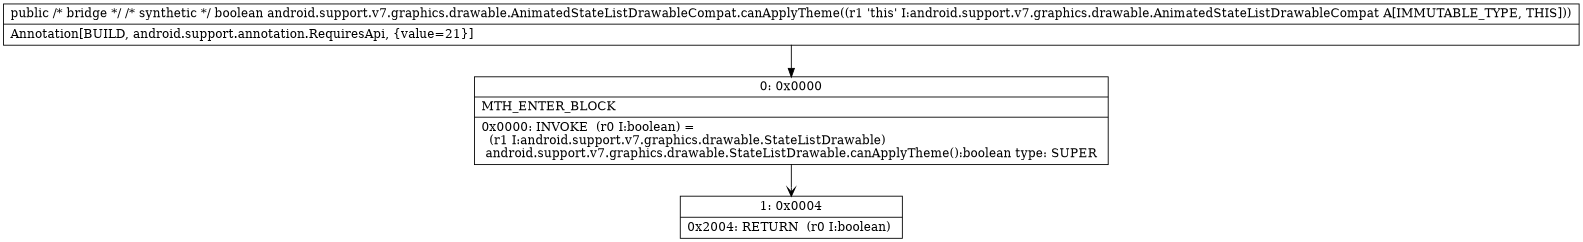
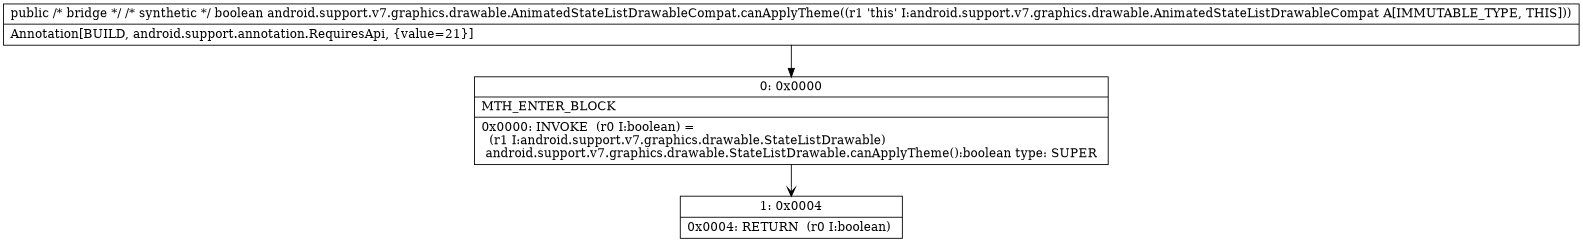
  digraph {
    node [shape=record]
    n1 [label="{0\:\ 0x0000|MTH_ENTER_BLOCK\l|0x0000: INVOKE  (r0 I:boolean) = \l  (r1 I:android.support.v7.graphics.drawable.StateListDrawable)\l android.support.v7.graphics.drawable.StateListDrawable.canApplyTheme():boolean type: SUPER \l}"]
-   n2 [label="{1\:\ 0x0004|0x2004: RETURN  (r0 I:boolean) \l}"]
+   n2 [label="{1\:\ 0x0004|0x0004: RETURN  (r0 I:boolean) \l}"]
    n3 [label="{public \/* bridge *\/ \/* synthetic *\/ boolean android.support.v7.graphics.drawable.AnimatedStateListDrawableCompat.canApplyTheme((r1 'this' I:android.support.v7.graphics.drawable.AnimatedStateListDrawableCompat A[IMMUTABLE_TYPE, THIS]))  | Annotation[BUILD, android.support.annotation.RequiresApi, \{value=21\}]\l}"]
    n1 -> n2 [arrowhead=vee]
    n3 -> n1 [arrowhead=normal]
  }
